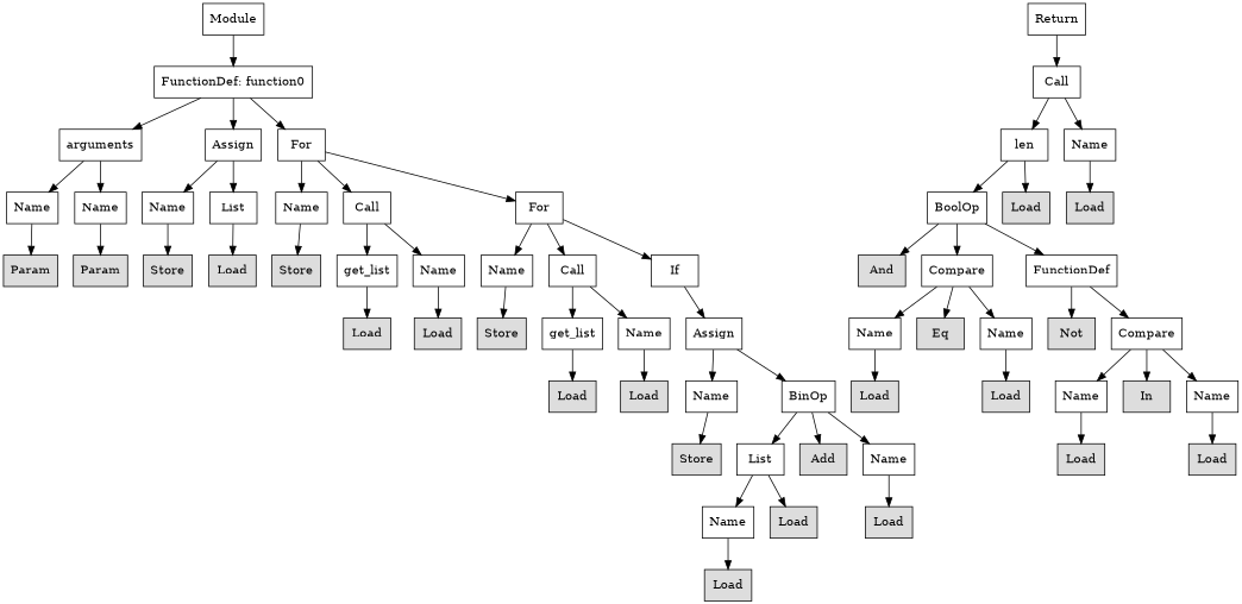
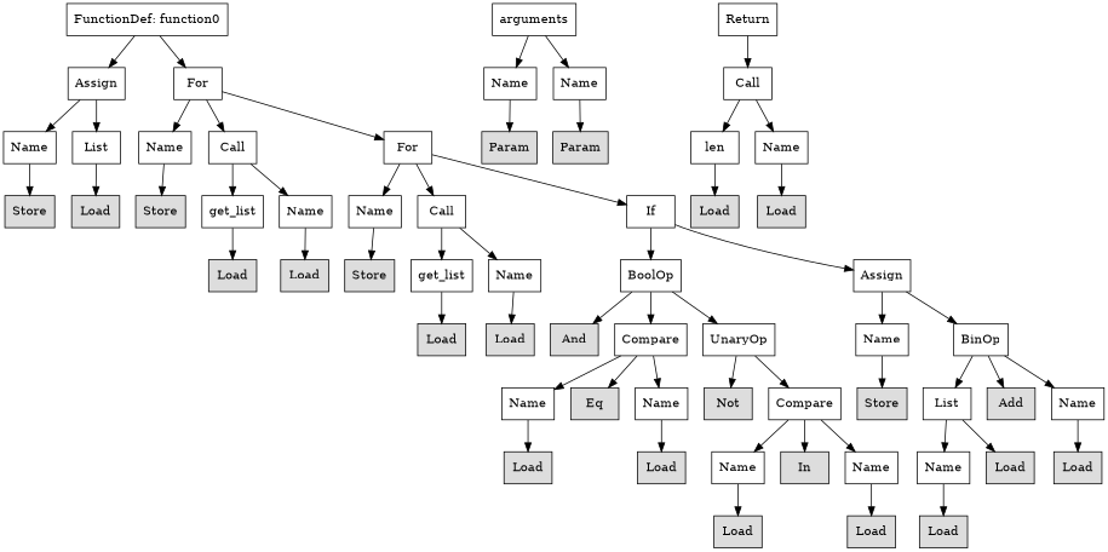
  digraph {
    node [shape=rect]
-   n1 [label=Module]
    n2 [label="FunctionDef: function0"]
    n3 [label=arguments]
    n4 [label=Assign]
    n5 [label=For]
    n6 [label=Name]
    n7 [label=Name]
    n8 [label=Name]
    n9 [label=List]
    n10 [label=Name]
    n11 [label=Call]
    n12 [label=For]
    n13 [label=Return]
    n14 [label=Call]
    n15 [fillcolor="#dddddd" label=Param style=filled]
    n16 [fillcolor="#dddddd" label=Param style=filled]
    n17 [fillcolor="#dddddd" label=Store style=filled]
    n18 [fillcolor="#dddddd" label=Load style=filled]
    n19 [fillcolor="#dddddd" label=Store style=filled]
    n20 [label=get_list]
    n21 [label=Name]
    n22 [label=Name]
    n23 [label=Call]
    n24 [label=If]
    n25 [label=len]
    n26 [label=Name]
    n27 [fillcolor="#dddddd" label=Load style=filled]
    n28 [fillcolor="#dddddd" label=Load style=filled]
    n29 [fillcolor="#dddddd" label=Store style=filled]
    n30 [label=get_list]
    n31 [label=Name]
    n32 [label=BoolOp]
    n33 [label=Assign]
    n34 [fillcolor="#dddddd" label=Load style=filled]
    n35 [fillcolor="#dddddd" label=Load style=filled]
    n36 [fillcolor="#dddddd" label=Load style=filled]
    n37 [fillcolor="#dddddd" label=Load style=filled]
    n38 [fillcolor="#dddddd" label=And style=filled]
    n39 [label=Compare]
-   n40 [label=FunctionDef]
+   n40 [label=UnaryOp]
    n41 [label=Name]
    n42 [label=BinOp]
    n43 [label=Name]
    n44 [fillcolor="#dddddd" label=Eq style=filled]
    n45 [label=Name]
    n46 [fillcolor="#dddddd" label=Not style=filled]
    n47 [label=Compare]
    n48 [fillcolor="#dddddd" label=Store style=filled]
    n49 [label=List]
    n50 [fillcolor="#dddddd" label=Add style=filled]
    n51 [label=Name]
    n52 [fillcolor="#dddddd" label=Load style=filled]
    n53 [fillcolor="#dddddd" label=Load style=filled]
    n54 [label=Name]
    n55 [fillcolor="#dddddd" label=In style=filled]
    n56 [label=Name]
    n57 [label=Name]
    n58 [fillcolor="#dddddd" label=Load style=filled]
    n59 [fillcolor="#dddddd" label=Load style=filled]
    n60 [fillcolor="#dddddd" label=Load style=filled]
    n61 [fillcolor="#dddddd" label=Load style=filled]
    n62 [fillcolor="#dddddd" label=Load style=filled]
-   n1 -> n2
-   n2 -> n3
    n2 -> n4
    n2 -> n5
    n3 -> n6
    n3 -> n7
    n4 -> n8
    n4 -> n9
    n5 -> n10
    n5 -> n11
    n5 -> n12
    n6 -> n15
    n7 -> n16
    n8 -> n17
    n9 -> n18
    n10 -> n19
    n11 -> n20
    n11 -> n21
    n12 -> n22
    n12 -> n23
    n12 -> n24
    n13 -> n14
    n14 -> n25
    n14 -> n26
    n20 -> n27
    n21 -> n28
    n22 -> n29
    n23 -> n30
    n23 -> n31
-   n25 -> n32
+   n24 -> n32
    n24 -> n33
    n25 -> n34
    n26 -> n35
    n30 -> n36
    n31 -> n37
    n32 -> n38
    n32 -> n39
    n32 -> n40
    n33 -> n41
    n33 -> n42
    n39 -> n43
    n39 -> n44
    n39 -> n45
    n40 -> n46
    n40 -> n47
    n41 -> n48
    n42 -> n49
    n42 -> n50
    n42 -> n51
    n43 -> n52
    n45 -> n53
    n47 -> n54
    n47 -> n55
    n47 -> n56
    n49 -> n57
    n49 -> n58
    n51 -> n59
    n54 -> n60
    n56 -> n61
    n57 -> n62
  }
